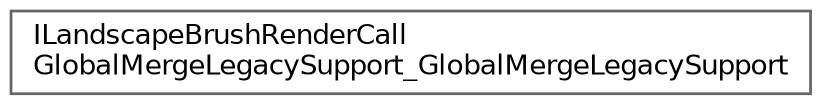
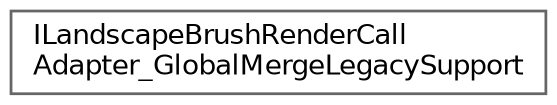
  digraph {
    rankdir=LR
-   n1 [color=grey40 fillcolor=white fontname=Helvetica fontsize=10 height=0.2 label="ILandscapeBrushRenderCall\lGlobalMergeLegacySupport_GlobalMergeLegacySupport" shape=box style=filled width=0.4]
+   n1 [color=grey40 fillcolor=white fontname=Helvetica fontsize=10 height=0.2 label="ILandscapeBrushRenderCall\lAdapter_GlobalMergeLegacySupport" shape=box style=filled width=0.4]
  }
